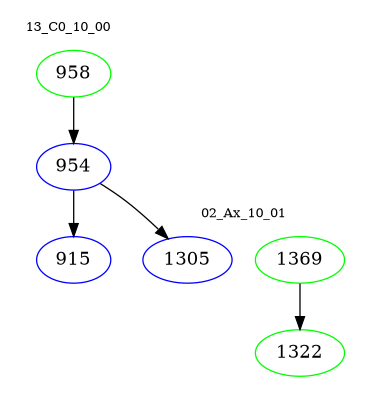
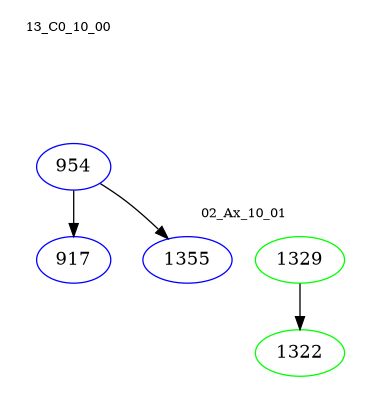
  digraph {
    node [color=green]
    edge [color=black]
-   n1 [label=1369]
+   n1 [label=1329]
    n2 [label=1322]
-   n3 [color=blue label=1305]
-   n4 [label=958]
+   n3 [color=blue label=1355]
    n5 [color=blue label=954]
-   n6 [color=blue label=915]
+   n6 [color=blue label=917]
    subgraph cluster_1 {
      color=white
      fontsize=10
      label="02_Ax_10_01"
      n1
      n2
      n3
    }
    subgraph cluster_2 {
      color=white
      fontsize=10
      label="13_C0_10_00"
-     n4
      n5
      n6
    }
    n1 -> n2
-   n4 -> n5
    n5 -> n3
    n5 -> n6
  }
